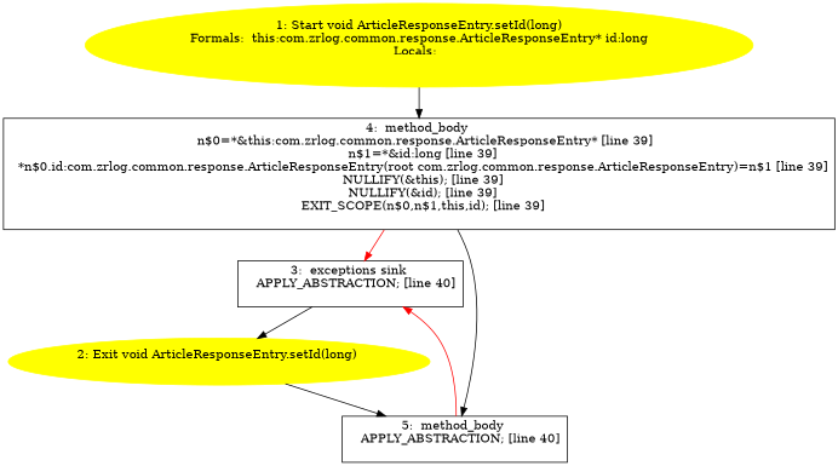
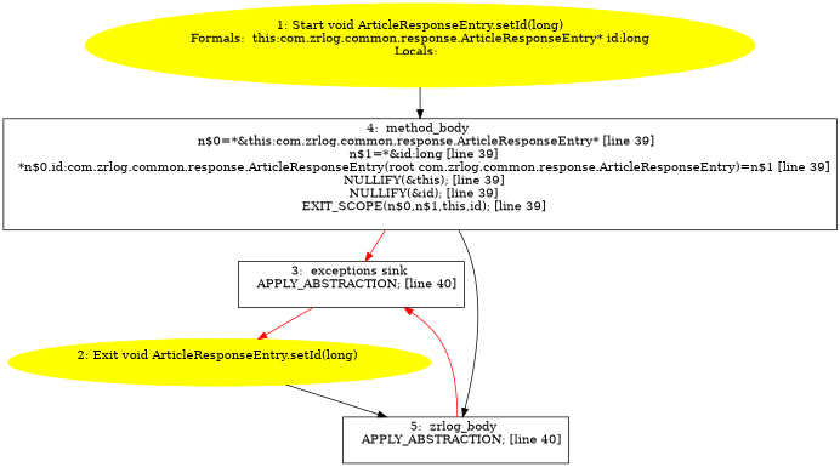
  digraph {
    node [shape=box]
    n1 [color=yellow label="1: Start void ArticleResponseEntry.setId(long)\nFormals:  this:com.zrlog.common.response.ArticleResponseEntry* id:long\nLocals:  \n  " style=filled shape=""]
    n2 [label="4:  method_body \n   n$0=*&this:com.zrlog.common.response.ArticleResponseEntry* [line 39]\n  n$1=*&id:long [line 39]\n  *n$0.id:com.zrlog.common.response.ArticleResponseEntry(root com.zrlog.common.response.ArticleResponseEntry)=n$1 [line 39]\n  NULLIFY(&this); [line 39]\n  NULLIFY(&id); [line 39]\n  EXIT_SCOPE(n$0,n$1,this,id); [line 39]\n "]
    n3 [label="3:  exceptions sink \n   APPLY_ABSTRACTION; [line 40]\n "]
-   n4 [label="5:  method_body \n   APPLY_ABSTRACTION; [line 40]\n "]
+   n4 [label="5:  zrlog_body \n   APPLY_ABSTRACTION; [line 40]\n "]
    n5 [color=yellow label="2: Exit void ArticleResponseEntry.setId(long) \n  " style=filled shape=""]
    n1 -> n2
    n2 -> n3 [color=red]
    n2 -> n4
-   n3 -> n5
+   n3 -> n5 [color=red]
    n4 -> n3 [color=red]
    n5 -> n4
  }
